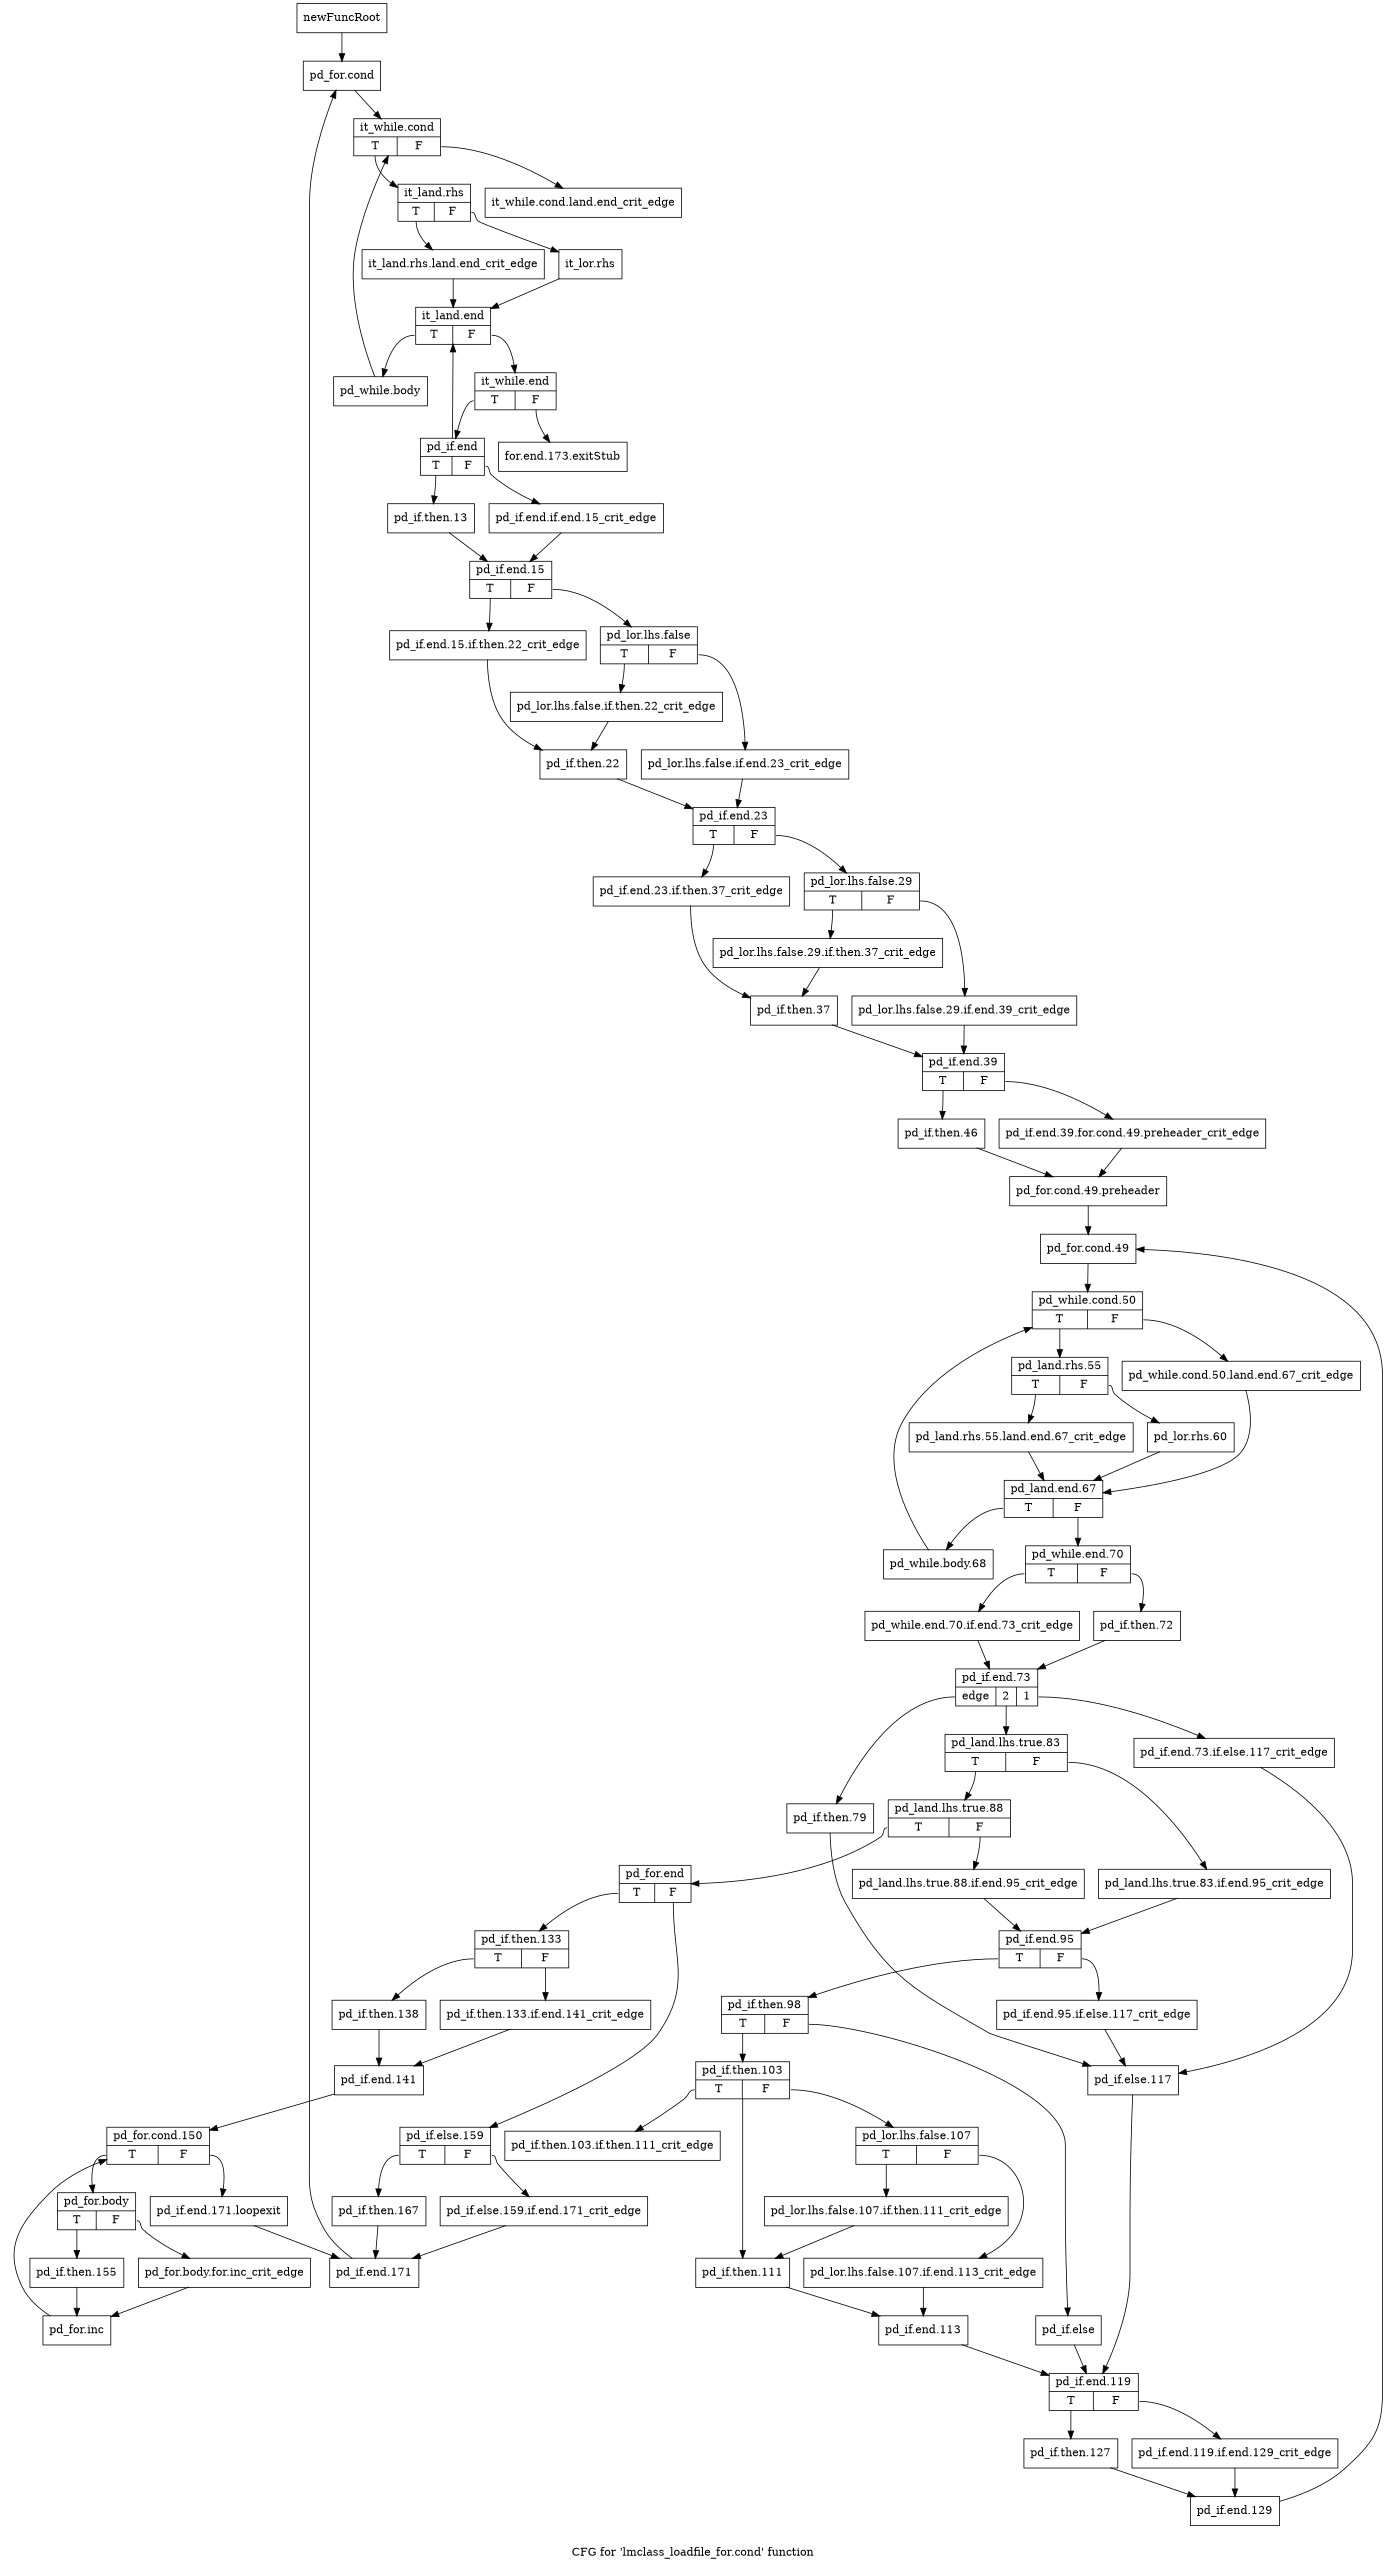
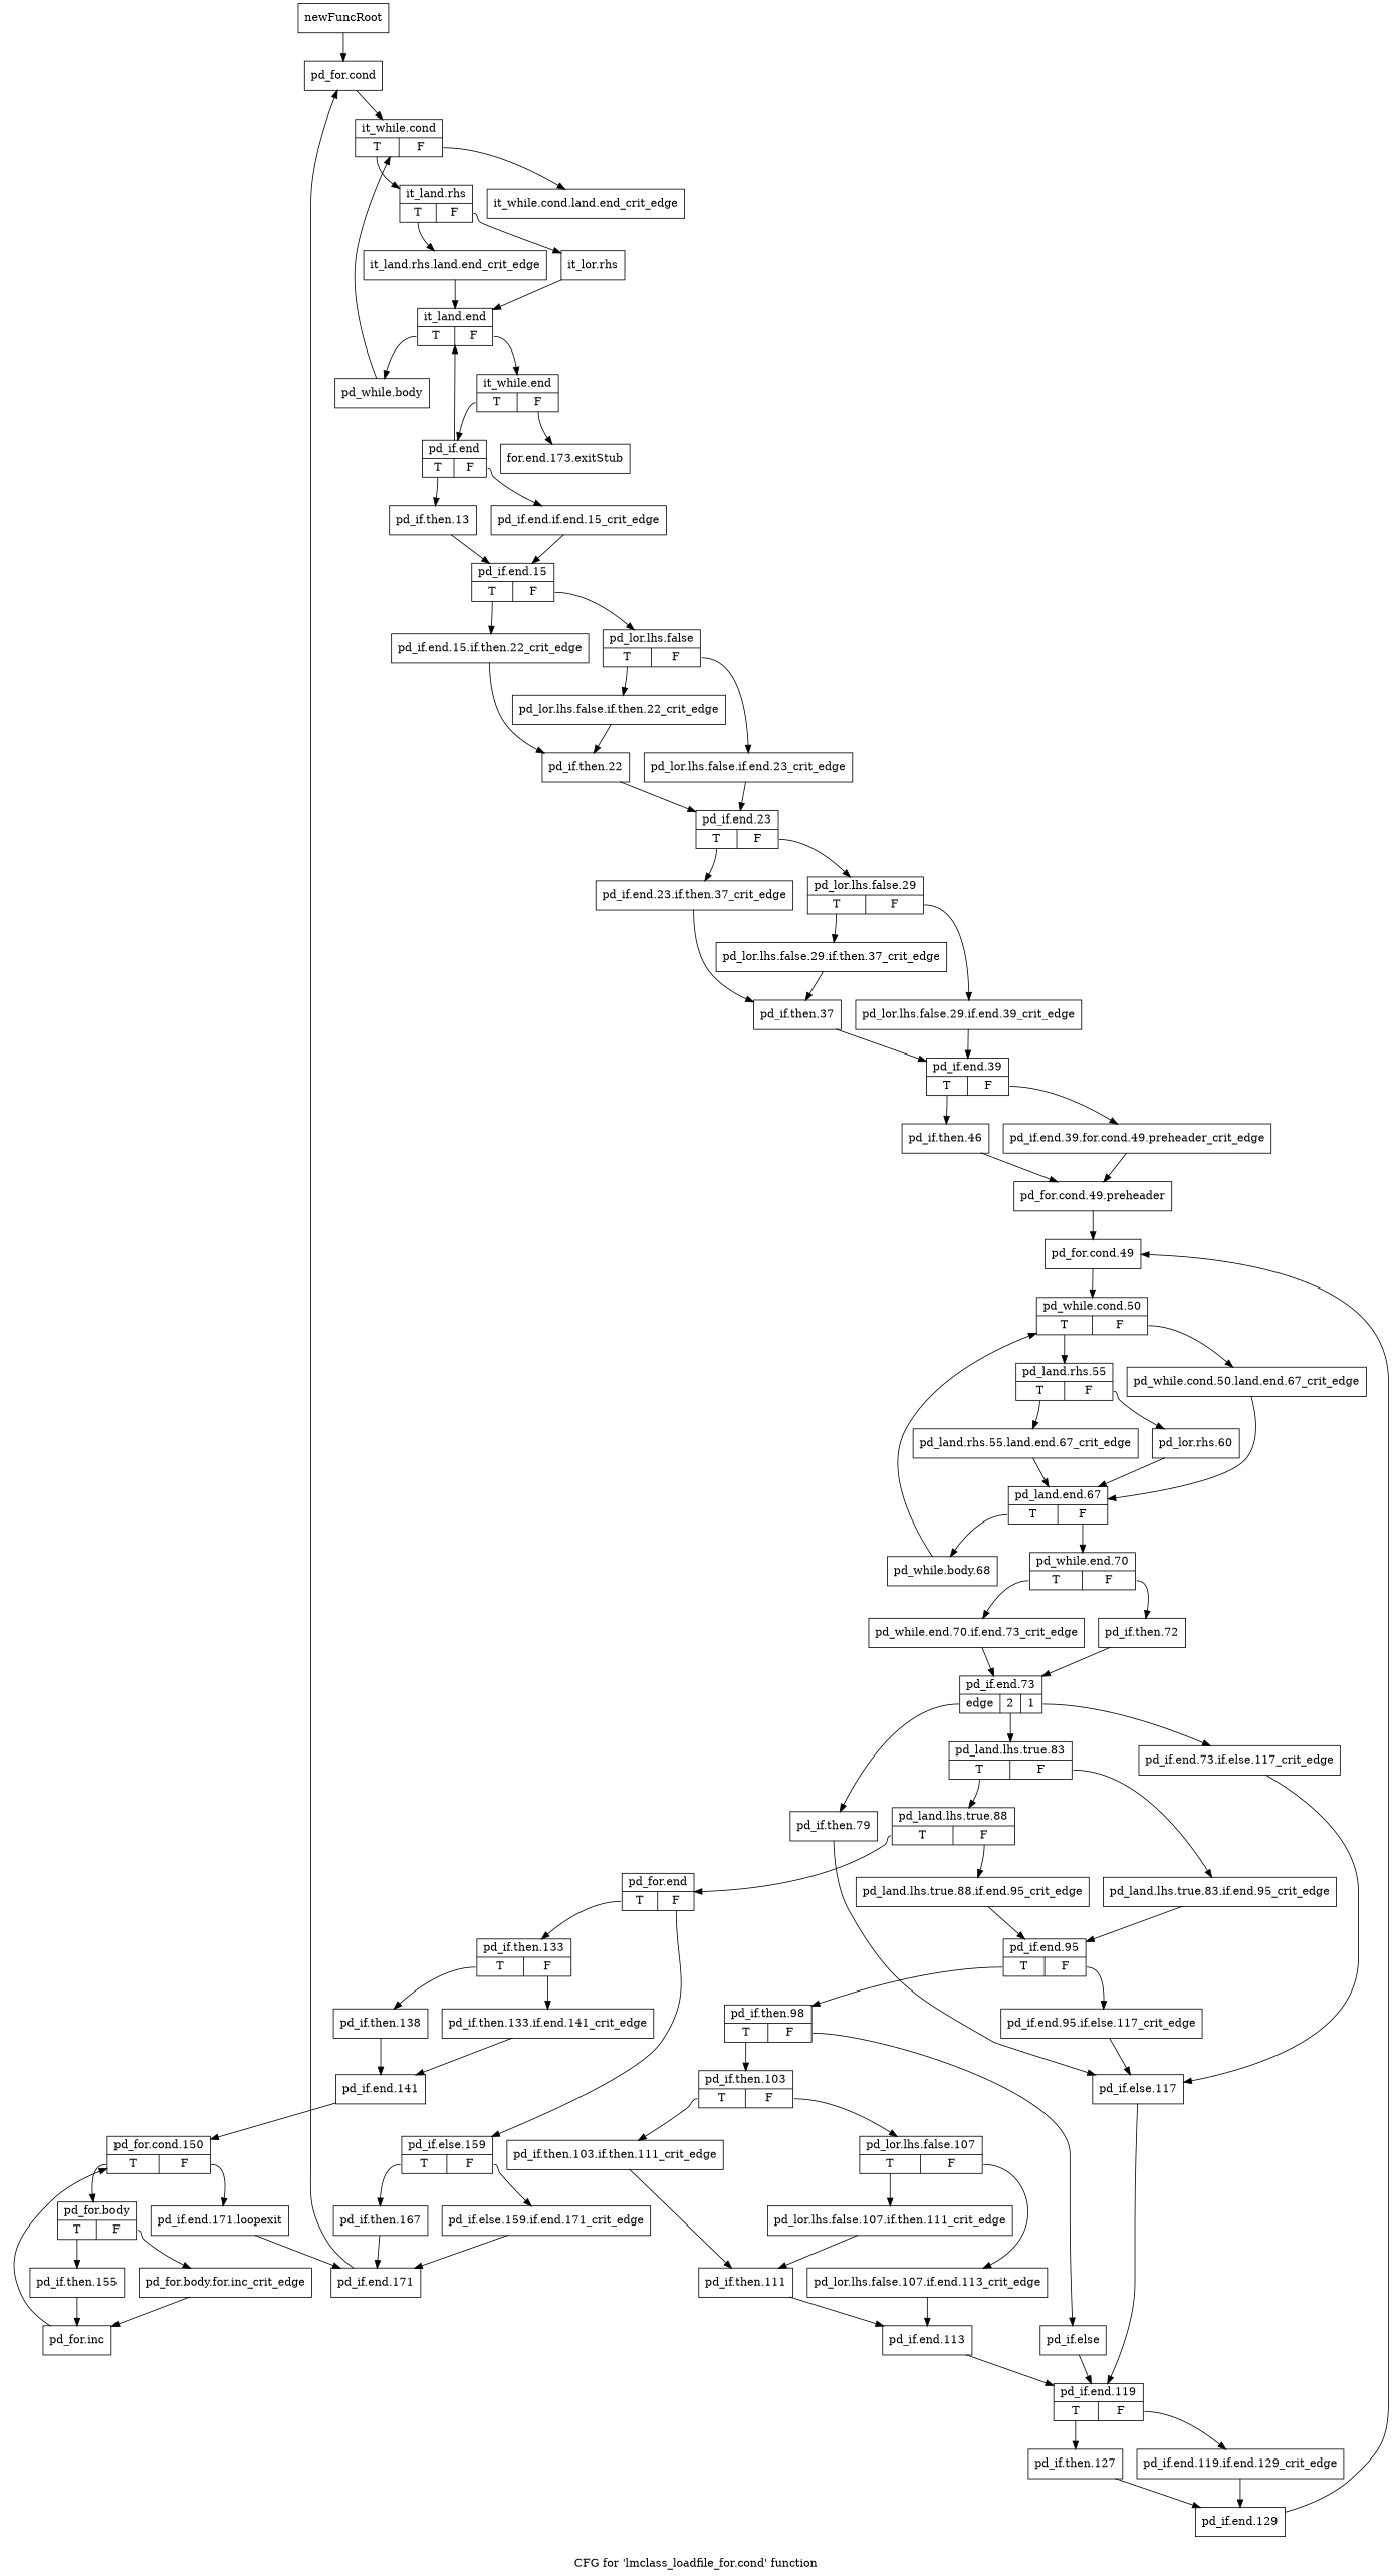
  digraph {
    label="CFG for 'lmclass_loadfile_for.cond' function"
    node [shape=record]
    n1 [label="{newFuncRoot}"]
    n2 [label="{pd_for.cond}"]
    n3 [label="{it_while.cond|{<s0>T|<s1>F}}"]
    n4 [label="{it_land.rhs|{<s0>T|<s1>F}}"]
    n5 [label="{it_while.cond.land.end_crit_edge}"]
    n6 [label="{for.end.173.exitStub}"]
    n7 [label="{it_land.rhs.land.end_crit_edge}"]
    n8 [label="{it_lor.rhs}"]
    n9 [label="{it_land.end|{<s0>T|<s1>F}}"]
    n10 [label="{pd_while.body}"]
    n11 [label="{it_while.end|{<s0>T|<s1>F}}"]
    n12 [label="{pd_if.end|{<s0>T|<s1>F}}"]
    n13 [label="{pd_if.then.13}"]
    n14 [label="{pd_if.end.if.end.15_crit_edge}"]
    n15 [label="{pd_if.end.15|{<s0>T|<s1>F}}"]
    n16 [label="{pd_if.end.15.if.then.22_crit_edge}"]
    n17 [label="{pd_lor.lhs.false|{<s0>T|<s1>F}}"]
    n18 [label="{pd_if.then.22}"]
    n19 [label="{pd_lor.lhs.false.if.then.22_crit_edge}"]
    n20 [label="{pd_lor.lhs.false.if.end.23_crit_edge}"]
    n21 [label="{pd_if.end.23|{<s0>T|<s1>F}}"]
    n22 [label="{pd_if.end.23.if.then.37_crit_edge}"]
    n23 [label="{pd_lor.lhs.false.29|{<s0>T|<s1>F}}"]
    n24 [label="{pd_if.then.37}"]
    n25 [label="{pd_lor.lhs.false.29.if.then.37_crit_edge}"]
    n26 [label="{pd_lor.lhs.false.29.if.end.39_crit_edge}"]
    n27 [label="{pd_if.end.39|{<s0>T|<s1>F}}"]
    n28 [label="{pd_if.then.46}"]
    n29 [label="{pd_if.end.39.for.cond.49.preheader_crit_edge}"]
    n30 [label="{pd_for.cond.49.preheader}"]
    n31 [label="{pd_for.cond.49}"]
    n32 [label="{pd_while.cond.50|{<s0>T|<s1>F}}"]
    n33 [label="{pd_land.rhs.55|{<s0>T|<s1>F}}"]
    n34 [label="{pd_while.cond.50.land.end.67_crit_edge}"]
    n35 [label="{pd_land.rhs.55.land.end.67_crit_edge}"]
    n36 [label="{pd_lor.rhs.60}"]
    n37 [label="{pd_land.end.67|{<s0>T|<s1>F}}"]
    n38 [label="{pd_while.body.68}"]
    n39 [label="{pd_while.end.70|{<s0>T|<s1>F}}"]
    n40 [label="{pd_while.end.70.if.end.73_crit_edge}"]
    n41 [label="{pd_if.then.72}"]
    n42 [label="{pd_if.end.73|{<s0>edge|<s1>2|<s2>1}}"]
    n43 [label="{pd_if.then.79}"]
    n44 [label="{pd_land.lhs.true.83|{<s0>T|<s1>F}}"]
    n45 [label="{pd_if.end.73.if.else.117_crit_edge}"]
    n46 [label="{pd_if.else.117}"]
    n47 [label="{pd_land.lhs.true.88|{<s0>T|<s1>F}}"]
    n48 [label="{pd_land.lhs.true.83.if.end.95_crit_edge}"]
    n49 [label="{pd_if.end.119|{<s0>T|<s1>F}}"]
    n50 [label="{pd_for.end|{<s0>T|<s1>F}}"]
    n51 [label="{pd_land.lhs.true.88.if.end.95_crit_edge}"]
    n52 [label="{pd_if.end.95|{<s0>T|<s1>F}}"]
    n53 [label="{pd_if.then.127}"]
    n54 [label="{pd_if.end.119.if.end.129_crit_edge}"]
    n55 [label="{pd_if.then.133|{<s0>T|<s1>F}}"]
    n56 [label="{pd_if.else.159|{<s0>T|<s1>F}}"]
    n57 [label="{pd_if.then.98|{<s0>T|<s1>F}}"]
    n58 [label="{pd_if.end.95.if.else.117_crit_edge}"]
    n59 [label="{pd_if.then.103|{<s0>T|<s1>F}}"]
    n60 [label="{pd_if.else}"]
    n61 [label="{pd_if.then.138}"]
    n62 [label="{pd_if.then.133.if.end.141_crit_edge}"]
    n63 [label="{pd_if.then.167}"]
    n64 [label="{pd_if.else.159.if.end.171_crit_edge}"]
    n65 [label="{pd_if.then.103.if.then.111_crit_edge}"]
    n66 [label="{pd_lor.lhs.false.107|{<s0>T|<s1>F}}"]
    n67 [label="{pd_if.then.111}"]
    n68 [label="{pd_lor.lhs.false.107.if.then.111_crit_edge}"]
    n69 [label="{pd_lor.lhs.false.107.if.end.113_crit_edge}"]
    n70 [label="{pd_if.end.129}"]
    n71 [label="{pd_if.end.113}"]
    n72 [label="{pd_if.end.141}"]
    n73 [label="{pd_if.end.171}"]
    n74 [label="{pd_for.cond.150|{<s0>T|<s1>F}}"]
    n75 [label="{pd_for.body|{<s0>T|<s1>F}}"]
    n76 [label="{pd_if.end.171.loopexit}"]
    n77 [label="{pd_if.then.155}"]
    n78 [label="{pd_for.body.for.inc_crit_edge}"]
    n79 [label="{pd_for.inc}"]
    n1 -> n2
    n2 -> n3
    n3 -> n4 [tailport=s0]
    n3 -> n5 [tailport=s1]
    n4 -> n7 [tailport=s0]
    n4 -> n8 [tailport=s1]
    n7 -> n9
    n8 -> n9
    n9 -> n10 [tailport=s0]
    n9 -> n11 [tailport=s1]
    n10 -> n3
    n11 -> n6 [tailport=s1]
    n11 -> n12 [tailport=s0]
    n12 -> n9
    n12 -> n13 [tailport=s0]
    n12 -> n14 [tailport=s1]
    n13 -> n15
    n14 -> n15
    n15 -> n16 [tailport=s0]
    n15 -> n17 [tailport=s1]
    n16 -> n18
    n17 -> n19 [tailport=s0]
    n17 -> n20 [tailport=s1]
    n18 -> n21
    n19 -> n18
    n20 -> n21
    n21 -> n22 [tailport=s0]
    n21 -> n23 [tailport=s1]
    n22 -> n24
    n23 -> n25 [tailport=s0]
    n23 -> n26 [tailport=s1]
    n24 -> n27
    n25 -> n24
    n26 -> n27
    n27 -> n28 [tailport=s0]
    n27 -> n29 [tailport=s1]
    n28 -> n30
    n29 -> n30
    n30 -> n31
    n31 -> n32
    n32 -> n33 [tailport=s0]
    n32 -> n34 [tailport=s1]
    n33 -> n35 [tailport=s0]
    n33 -> n36 [tailport=s1]
    n34 -> n37
    n35 -> n37
    n36 -> n37
    n37 -> n38 [tailport=s0]
    n37 -> n39 [tailport=s1]
    n38 -> n32
    n39 -> n40 [tailport=s0]
    n39 -> n41 [tailport=s1]
    n40 -> n42
    n41 -> n42
    n42 -> n43 [tailport=s0]
    n42 -> n44 [tailport=s1]
    n42 -> n45 [tailport=s2]
    n43 -> n46
    n44 -> n47 [tailport=s0]
    n44 -> n48 [tailport=s1]
    n45 -> n46
    n46 -> n49
    n47 -> n50 [tailport=s0]
    n47 -> n51 [tailport=s1]
    n48 -> n52
    n49 -> n53 [tailport=s0]
    n49 -> n54 [tailport=s1]
    n50 -> n55 [tailport=s0]
    n50 -> n56 [tailport=s1]
    n51 -> n52
    n52 -> n57 [tailport=s0]
    n52 -> n58 [tailport=s1]
    n53 -> n70
    n54 -> n70
    n55 -> n61 [tailport=s0]
    n55 -> n62 [tailport=s1]
    n56 -> n63 [tailport=s0]
    n56 -> n64 [tailport=s1]
    n57 -> n59 [tailport=s0]
    n57 -> n60 [tailport=s1]
    n58 -> n46
    n59 -> n65 [tailport=s0]
    n59 -> n66 [tailport=s1]
    n60 -> n49
    n61 -> n72
    n62 -> n72
    n63 -> n73
    n64 -> n73
-   n59 -> n67
+   n65 -> n67
    n66 -> n68 [tailport=s0]
    n66 -> n69 [tailport=s1]
    n67 -> n71
    n68 -> n67
    n69 -> n71
    n70 -> n31
    n71 -> n49
    n72 -> n74
    n73 -> n2
    n74 -> n75 [tailport=s0]
    n74 -> n76 [tailport=s1]
    n75 -> n77 [tailport=s0]
    n75 -> n78 [tailport=s1]
    n76 -> n73
    n77 -> n79
    n78 -> n79
    n79 -> n74
  }
